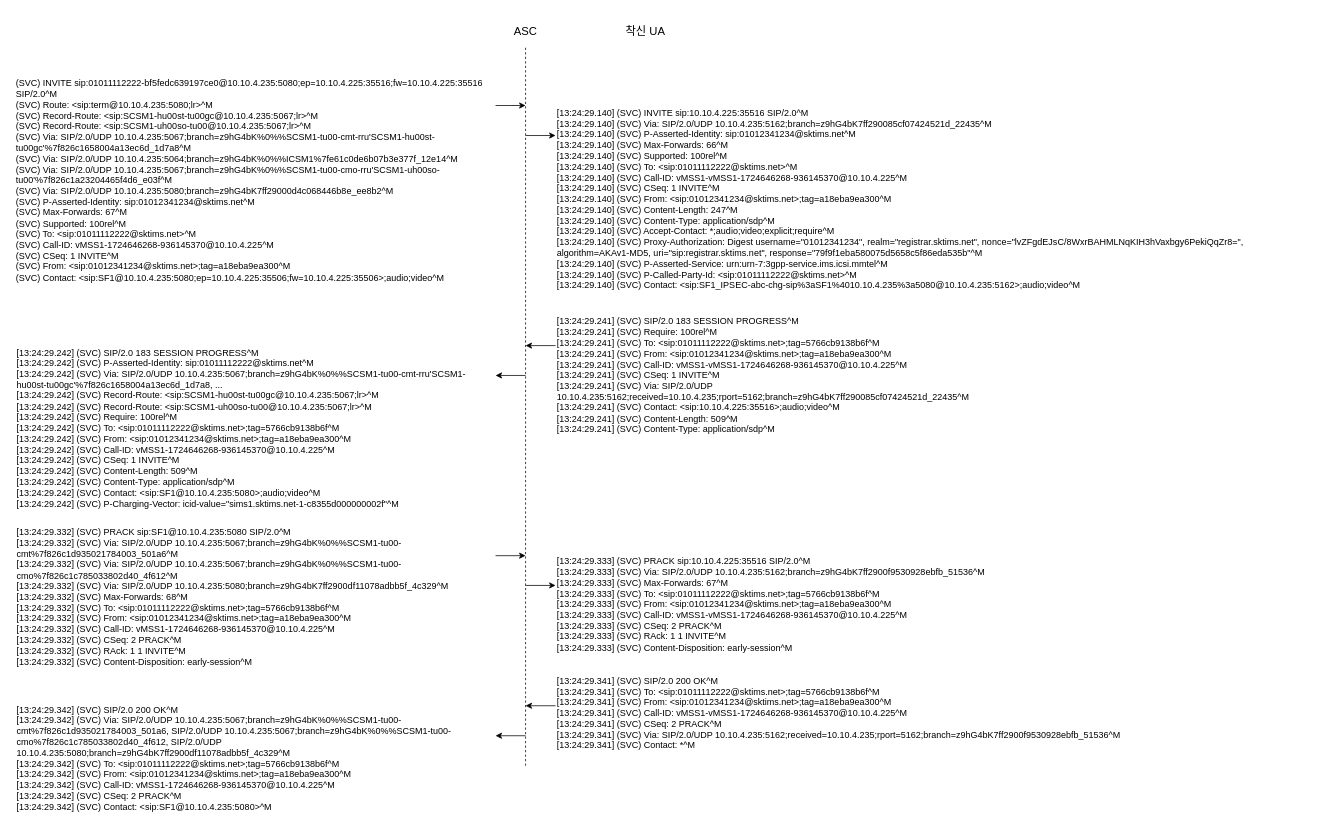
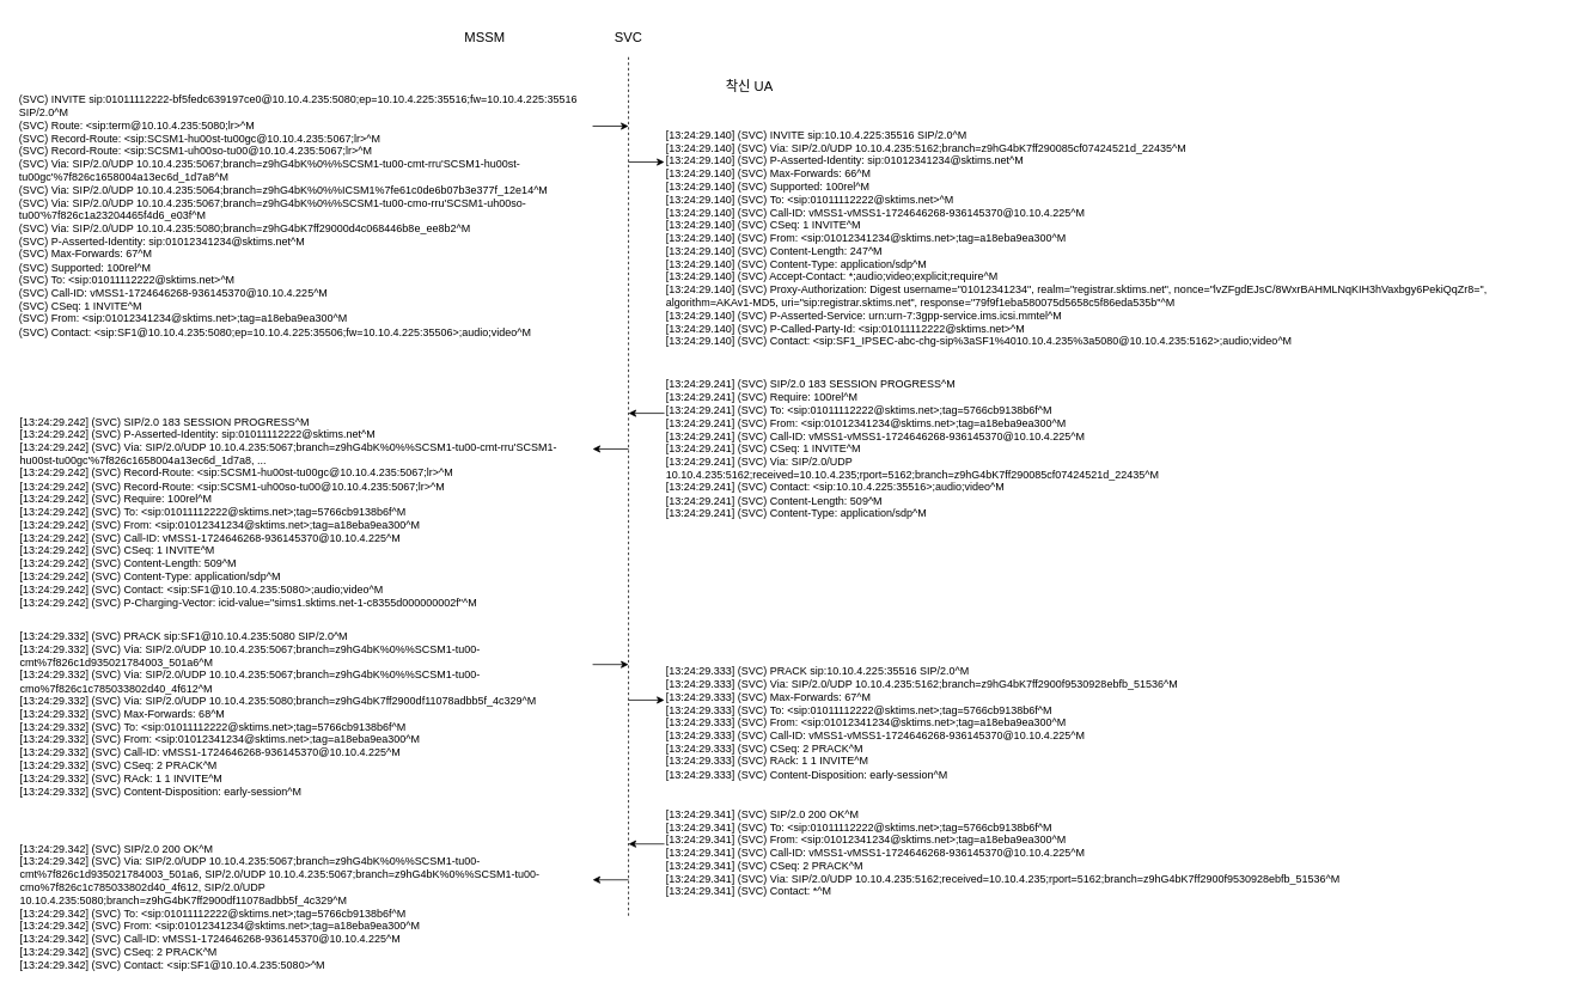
  <mxCell id="0" />
  <mxCell id="1" parent="0" />
- <mxCell id="2" value="&lt;font style=&quot;font-size: 15px;&quot;&gt;착신 UA&lt;/font&gt;" style="text;html=1;align=center;verticalAlign=middle;whiteSpace=wrap;rounded=0;" vertex="1" parent="1"><mxGeometry x="820" y="20" width="80" height="40" as="geometry" /></mxCell>
+ <mxCell id="2" value="&lt;font style=&quot;font-size: 15px;&quot;&gt;착신 UA&lt;/font&gt;" style="text;html=1;align=center;verticalAlign=middle;whiteSpace=wrap;rounded=0;" vertex="1" parent="1"><mxGeometry x="795" y="75" width="80" height="40" as="geometry" /></mxCell>
  <mxCell id="3" value="&lt;div style=&quot;forced-color-adjust: none; color: rgb(0, 0, 0); font-family: Helvetica; font-size: 12px; font-style: normal; font-variant-ligatures: normal; font-variant-caps: normal; font-weight: 400; letter-spacing: normal; orphans: 2; text-align: left; text-indent: 0px; text-transform: none; widows: 2; word-spacing: 0px; -webkit-text-stroke-width: 0px; white-space: normal; background-color: rgb(251, 251, 251); text-decoration-thickness: initial; text-decoration-style: initial; text-decoration-color: initial;&quot;&gt;&lt;br&gt;&lt;/div&gt;" style="text;whiteSpace=wrap;html=1;" vertex="1" parent="1"><mxGeometry x="20" y="100" width="640" height="280" as="geometry" /></mxCell>
- <mxCell id="4" value="&lt;font style=&quot;font-size: 15px;&quot;&gt;ASC&lt;/font&gt;" style="text;html=1;align=center;verticalAlign=middle;whiteSpace=wrap;rounded=0;" vertex="1" parent="1"><mxGeometry x="660" y="20" width="80" height="40" as="geometry" /></mxCell>
+ <mxCell id="4" value="&lt;font style=&quot;font-size: 15px;&quot;&gt;SVC&lt;/font&gt;" style="text;html=1;align=center;verticalAlign=middle;whiteSpace=wrap;rounded=0;" vertex="1" parent="1"><mxGeometry x="660" y="20" width="80" height="40" as="geometry" /></mxCell>
  <mxCell id="5" value="" style="endArrow=none;dashed=1;html=1;rounded=0;entryX=0.5;entryY=1;entryDx=0;entryDy=0;" edge="1" parent="1" target="4"><mxGeometry width="50" height="50" relative="1" as="geometry"><mxPoint x="700" y="1020" as="sourcePoint" /><mxPoint x="780" y="310" as="targetPoint" /></mxGeometry></mxCell>
  <mxCell id="6" value="" style="endArrow=classic;html=1;rounded=0;" edge="1" parent="1"><mxGeometry width="50" height="50" relative="1" as="geometry"><mxPoint x="660" y="140" as="sourcePoint" /><mxPoint x="700" y="140" as="targetPoint" /></mxGeometry></mxCell>
  <mxCell id="7" value="&lt;div&gt;[13:24:29.140] (SVC) INVITE sip:10.10.4.225:35516 SIP/2.0^M&lt;/div&gt;&lt;div&gt;[13:24:29.140] (SVC) Via: SIP/2.0/UDP 10.10.4.235:5162;branch=z9hG4bK7ff290085cf07424521d_22435^M&lt;/div&gt;&lt;div&gt;[13:24:29.140] (SVC) P-Asserted-Identity: sip:01012341234@sktims.net^M&lt;/div&gt;&lt;div&gt;[13:24:29.140] (SVC) Max-Forwards: 66^M&lt;/div&gt;&lt;div&gt;[13:24:29.140] (SVC) Supported: 100rel^M&lt;/div&gt;&lt;div&gt;[13:24:29.140] (SVC) To: &amp;lt;sip:01011112222@sktims.net&amp;gt;^M&lt;/div&gt;&lt;div&gt;[13:24:29.140] (SVC) Call-ID: vMSS1-vMSS1-1724646268-936145370@10.10.4.225^M&lt;/div&gt;&lt;div&gt;[13:24:29.140] (SVC) CSeq: 1 INVITE^M&lt;/div&gt;&lt;div&gt;[13:24:29.140] (SVC) From: &amp;lt;sip:01012341234@sktims.net&amp;gt;;tag=a18eba9ea300^M&lt;/div&gt;&lt;div&gt;[13:24:29.140] (SVC) Content-Length: 247^M&lt;/div&gt;&lt;div&gt;[13:24:29.140] (SVC) Content-Type: application/sdp^M&lt;/div&gt;&lt;div&gt;[13:24:29.140] (SVC) Accept-Contact: *;audio;video;explicit;require^M&lt;/div&gt;&lt;div&gt;[13:24:29.140] (SVC) Proxy-Authorization: Digest username=&quot;01012341234&quot;, realm=&quot;registrar.sktims.net&quot;, nonce=&quot;lvZFgdEJsC/8WxrBAHMLNqKIH3hVaxbgy6PekiQqZr8=&quot;, algorithm=AKAv1-MD5, uri=&quot;sip:registrar.sktims.net&quot;, response=&quot;79f9f1eba580075d5658c5f86eda535b&quot;^M&lt;/div&gt;&lt;div&gt;[13:24:29.140] (SVC) P-Asserted-Service: urn:urn-7:3gpp-service.ims.icsi.mmtel^M&lt;/div&gt;&lt;div&gt;[13:24:29.140] (SVC) P-Called-Party-Id: &amp;lt;sip:01011112222@sktims.net&amp;gt;^M&lt;/div&gt;&lt;div&gt;[13:24:29.140] (SVC) Contact: &amp;lt;sip:SF1_IPSEC-abc-chg-sip%3aSF1%4010.10.4.235%3a5080@10.10.4.235:5162&amp;gt;;audio;video^M&lt;/div&gt;" style="text;html=1;align=left;verticalAlign=middle;whiteSpace=wrap;rounded=0;" vertex="1" parent="1"><mxGeometry x="740" y="140" width="1000" height="250" as="geometry" /></mxCell>
  <mxCell id="8" value="" style="endArrow=classic;html=1;rounded=0;" edge="1" parent="1"><mxGeometry width="50" height="50" relative="1" as="geometry"><mxPoint x="700" y="180" as="sourcePoint" /><mxPoint x="740" y="180" as="targetPoint" /></mxGeometry></mxCell>
  <mxCell id="9" value="&lt;div&gt;[13:24:29.241] (SVC) SIP/2.0 183 SESSION PROGRESS^M&lt;/div&gt;&lt;div&gt;[13:24:29.241] (SVC) Require: 100rel^M&lt;/div&gt;&lt;div&gt;[13:24:29.241] (SVC) To: &amp;lt;sip:01011112222@sktims.net&amp;gt;;tag=5766cb9138b6f^M&lt;/div&gt;&lt;div&gt;[13:24:29.241] (SVC) From: &amp;lt;sip:01012341234@sktims.net&amp;gt;;tag=a18eba9ea300^M&lt;/div&gt;&lt;div&gt;[13:24:29.241] (SVC) Call-ID: vMSS1-vMSS1-1724646268-936145370@10.10.4.225^M&lt;/div&gt;&lt;div&gt;[13:24:29.241] (SVC) CSeq: 1 INVITE^M&lt;/div&gt;&lt;div&gt;[13:24:29.241] (SVC) Via: SIP/2.0/UDP 10.10.4.235:5162;received=10.10.4.235;rport=5162;branch=z9hG4bK7ff290085cf07424521d_22435^M&lt;/div&gt;&lt;div&gt;[13:24:29.241] (SVC) Contact: &amp;lt;sip:10.10.4.225:35516&amp;gt;;audio;video^M&lt;/div&gt;&lt;div&gt;[13:24:29.241] (SVC) Content-Length: 509^M&lt;/div&gt;&lt;div&gt;[13:24:29.241] (SVC) Content-Type: application/sdp^M&lt;/div&gt;" style="text;html=1;align=left;verticalAlign=middle;whiteSpace=wrap;rounded=0;" vertex="1" parent="1"><mxGeometry x="740" y="420" width="610" height="160" as="geometry" /></mxCell>
  <mxCell id="10" value="" style="endArrow=classic;html=1;rounded=0;" edge="1" parent="1"><mxGeometry width="50" height="50" relative="1" as="geometry"><mxPoint x="740" y="460" as="sourcePoint" /><mxPoint x="700" y="460" as="targetPoint" /></mxGeometry></mxCell>
  <mxCell id="11" value="" style="endArrow=classic;html=1;rounded=0;" edge="1" parent="1"><mxGeometry width="50" height="50" relative="1" as="geometry"><mxPoint x="700" y="499.8" as="sourcePoint" /><mxPoint x="660" y="499.8" as="targetPoint" /></mxGeometry></mxCell>
  <mxCell id="12" value="&lt;div&gt;[13:24:29.242] (SVC) SIP/2.0 183 SESSION PROGRESS^M&lt;/div&gt;&lt;div&gt;[13:24:29.242] (SVC) P-Asserted-Identity: sip:01011112222@sktims.net^M&lt;/div&gt;&lt;div&gt;[13:24:29.242] (SVC) Via: SIP/2.0/UDP 10.10.4.235:5067;branch=z9hG4bK%0%%SCSM1-tu00-cmt-rru'SCSM1-hu00st-tu00gc'%7f826c1658004a13ec6d_1d7a8, ...&lt;/div&gt;&lt;div&gt;[13:24:29.242] (SVC) Record-Route: &amp;lt;sip:SCSM1-hu00st-tu00gc@10.10.4.235:5067;lr&amp;gt;^M&lt;/div&gt;&lt;div&gt;[13:24:29.242] (SVC) Record-Route: &amp;lt;sip:SCSM1-uh00so-tu00@10.10.4.235:5067;lr&amp;gt;^M&lt;/div&gt;&lt;div&gt;[13:24:29.242] (SVC) Require: 100rel^M&lt;/div&gt;&lt;div&gt;[13:24:29.242] (SVC) To: &amp;lt;sip:01011112222@sktims.net&amp;gt;;tag=5766cb9138b6f^M&lt;/div&gt;&lt;div&gt;[13:24:29.242] (SVC) From: &amp;lt;sip:01012341234@sktims.net&amp;gt;;tag=a18eba9ea300^M&lt;/div&gt;&lt;div&gt;[13:24:29.242] (SVC) Call-ID: vMSS1-1724646268-936145370@10.10.4.225^M&lt;/div&gt;&lt;div&gt;[13:24:29.242] (SVC) CSeq: 1 INVITE^M&lt;/div&gt;&lt;div&gt;[13:24:29.242] (SVC) Content-Length: 509^M&lt;/div&gt;&lt;div&gt;[13:24:29.242] (SVC) Content-Type: application/sdp^M&lt;/div&gt;&lt;div&gt;[13:24:29.242] (SVC) Contact: &amp;lt;sip:SF1@10.10.4.235:5080&amp;gt;;audio;video^M&lt;/div&gt;&lt;div&gt;[13:24:29.242] (SVC) P-Charging-Vector: icid-value=&quot;sims1.sktims.net-1-c8355d000000002f&quot;^M&lt;/div&gt;" style="text;html=1;align=left;verticalAlign=middle;whiteSpace=wrap;rounded=0;" vertex="1" parent="1"><mxGeometry x="20" y="460" width="640" height="220" as="geometry" /></mxCell>
  <mxCell id="13" value="&lt;div&gt;[13:24:29.332] (SVC) PRACK sip:SF1@10.10.4.235:5080 SIP/2.0^M&lt;/div&gt;&lt;div&gt;[13:24:29.332] (SVC) Via: SIP/2.0/UDP 10.10.4.235:5067;branch=z9hG4bK%0%%SCSM1-tu00-cmt%7f826c1d935021784003_501a6^M&lt;/div&gt;&lt;div&gt;[13:24:29.332] (SVC) Via: SIP/2.0/UDP 10.10.4.235:5067;branch=z9hG4bK%0%%SCSM1-tu00-cmo%7f826c1c785033802d40_4f612^M&lt;/div&gt;&lt;div&gt;[13:24:29.332] (SVC) Via: SIP/2.0/UDP 10.10.4.235:5080;branch=z9hG4bK7ff2900df11078adbb5f_4c329^M&lt;/div&gt;&lt;div&gt;[13:24:29.332] (SVC) Max-Forwards: 68^M&lt;/div&gt;&lt;div&gt;[13:24:29.332] (SVC) To: &amp;lt;sip:01011112222@sktims.net&amp;gt;;tag=5766cb9138b6f^M&lt;/div&gt;&lt;div&gt;[13:24:29.332] (SVC) From: &amp;lt;sip:01012341234@sktims.net&amp;gt;;tag=a18eba9ea300^M&lt;/div&gt;&lt;div&gt;[13:24:29.332] (SVC) Call-ID: vMSS1-1724646268-936145370@10.10.4.225^M&lt;/div&gt;&lt;div&gt;[13:24:29.332] (SVC) CSeq: 2 PRACK^M&lt;/div&gt;&lt;div&gt;[13:24:29.332] (SVC) RAck: 1 1 INVITE^M&lt;/div&gt;&lt;div&gt;[13:24:29.332] (SVC) Content-Disposition: early-session^M&lt;/div&gt;" style="text;html=1;align=left;verticalAlign=middle;whiteSpace=wrap;rounded=0;" vertex="1" parent="1"><mxGeometry x="20" y="700" width="640" height="190" as="geometry" /></mxCell>
  <mxCell id="14" value="" style="endArrow=classic;html=1;rounded=0;" edge="1" parent="1"><mxGeometry width="50" height="50" relative="1" as="geometry"><mxPoint x="660" y="740" as="sourcePoint" /><mxPoint x="700" y="740" as="targetPoint" /></mxGeometry></mxCell>
  <mxCell id="15" value="" style="endArrow=classic;html=1;rounded=0;" edge="1" parent="1"><mxGeometry width="50" height="50" relative="1" as="geometry"><mxPoint x="700" y="779.66" as="sourcePoint" /><mxPoint x="740" y="779.66" as="targetPoint" /></mxGeometry></mxCell>
  <mxCell id="16" value="&lt;div&gt;[13:24:29.333] (SVC) PRACK sip:10.10.4.225:35516 SIP/2.0^M&lt;/div&gt;&lt;div&gt;[13:24:29.333] (SVC) Via: SIP/2.0/UDP 10.10.4.235:5162;branch=z9hG4bK7ff2900f9530928ebfb_51536^M&lt;/div&gt;&lt;div&gt;[13:24:29.333] (SVC) Max-Forwards: 67^M&lt;/div&gt;&lt;div&gt;[13:24:29.333] (SVC) To: &amp;lt;sip:01011112222@sktims.net&amp;gt;;tag=5766cb9138b6f^M&lt;/div&gt;&lt;div&gt;[13:24:29.333] (SVC) From: &amp;lt;sip:01012341234@sktims.net&amp;gt;;tag=a18eba9ea300^M&lt;/div&gt;&lt;div&gt;[13:24:29.333] (SVC) Call-ID: vMSS1-vMSS1-1724646268-936145370@10.10.4.225^M&lt;/div&gt;&lt;div&gt;[13:24:29.333] (SVC) CSeq: 2 PRACK^M&lt;/div&gt;&lt;div&gt;[13:24:29.333] (SVC) RAck: 1 1 INVITE^M&lt;/div&gt;&lt;div&gt;[13:24:29.333] (SVC) Content-Disposition: early-session^M&lt;/div&gt;" style="text;html=1;align=left;verticalAlign=middle;whiteSpace=wrap;rounded=0;" vertex="1" parent="1"><mxGeometry x="740" y="740" width="580" height="130" as="geometry" /></mxCell>
  <mxCell id="17" value="&lt;div&gt;[13:24:29.341] (SVC) SIP/2.0 200 OK^M&lt;/div&gt;&lt;div&gt;[13:24:29.341] (SVC) To: &amp;lt;sip:01011112222@sktims.net&amp;gt;;tag=5766cb9138b6f^M&lt;/div&gt;&lt;div&gt;[13:24:29.341] (SVC) From: &amp;lt;sip:01012341234@sktims.net&amp;gt;;tag=a18eba9ea300^M&lt;/div&gt;&lt;div&gt;[13:24:29.341] (SVC) Call-ID: vMSS1-vMSS1-1724646268-936145370@10.10.4.225^M&lt;/div&gt;&lt;div&gt;[13:24:29.341] (SVC) CSeq: 2 PRACK^M&lt;/div&gt;&lt;div&gt;[13:24:29.341] (SVC) Via: SIP/2.0/UDP 10.10.4.235:5162;received=10.10.4.235;rport=5162;branch=z9hG4bK7ff2900f9530928ebfb_51536^M&lt;/div&gt;&lt;div&gt;[13:24:29.341] (SVC) Contact: *^M&lt;/div&gt;" style="text;html=1;align=left;verticalAlign=middle;whiteSpace=wrap;rounded=0;" vertex="1" parent="1"><mxGeometry x="740" y="900" width="760" height="100" as="geometry" /></mxCell>
  <mxCell id="18" value="" style="endArrow=classic;html=1;rounded=0;" edge="1" parent="1"><mxGeometry width="50" height="50" relative="1" as="geometry"><mxPoint x="740" y="940" as="sourcePoint" /><mxPoint x="700" y="940" as="targetPoint" /></mxGeometry></mxCell>
  <mxCell id="19" value="&lt;div&gt;[13:24:29.342] (SVC) SIP/2.0 200 OK^M&lt;/div&gt;&lt;div&gt;[13:24:29.342] (SVC) Via: SIP/2.0/UDP 10.10.4.235:5067;branch=z9hG4bK%0%%SCSM1-tu00-cmt%7f826c1d935021784003_501a6, SIP/2.0/UDP 10.10.4.235:5067;branch=z9hG4bK%0%%SCSM1-tu00-cmo%7f826c1c785033802d40_4f612, SIP/2.0/UDP 10.10.4.235:5080;branch=z9hG4bK7ff2900df11078adbb5f_4c329^M&lt;/div&gt;&lt;div&gt;[13:24:29.342] (SVC) To: &amp;lt;sip:01011112222@sktims.net&amp;gt;;tag=5766cb9138b6f^M&lt;/div&gt;&lt;div&gt;[13:24:29.342] (SVC) From: &amp;lt;sip:01012341234@sktims.net&amp;gt;;tag=a18eba9ea300^M&lt;/div&gt;&lt;div&gt;[13:24:29.342] (SVC) Call-ID: vMSS1-1724646268-936145370@10.10.4.225^M&lt;/div&gt;&lt;div&gt;[13:24:29.342] (SVC) CSeq: 2 PRACK^M&lt;/div&gt;&lt;div&gt;[13:24:29.342] (SVC) Contact: &amp;lt;sip:SF1@10.10.4.235:5080&amp;gt;^M&lt;/div&gt;" style="text;html=1;align=left;verticalAlign=middle;whiteSpace=wrap;rounded=0;" vertex="1" parent="1"><mxGeometry x="20" y="940" width="640" height="140" as="geometry" /></mxCell>
  <mxCell id="20" value="" style="endArrow=classic;html=1;rounded=0;" edge="1" parent="1"><mxGeometry width="50" height="50" relative="1" as="geometry"><mxPoint x="700" y="980" as="sourcePoint" /><mxPoint x="660" y="980" as="targetPoint" /></mxGeometry></mxCell>
  <mxCell id="21" value="&lt;div style=&quot;text-align: left;&quot;&gt;(SVC) INVITE sip:01011112222-bf5fedc639197ce0@10.10.4.235:5080;ep=10.10.4.225:35516;fw=10.10.4.225:35516 SIP/2.0^M&lt;/div&gt;&lt;div style=&quot;text-align: left;&quot;&gt;(SVC) Route: &amp;lt;sip:term@10.10.4.235:5080;lr&amp;gt;^M&lt;/div&gt;&lt;div style=&quot;text-align: left;&quot;&gt;(SVC) Record-Route: &amp;lt;sip:SCSM1-hu00st-tu00gc@10.10.4.235:5067;lr&amp;gt;^M&lt;/div&gt;&lt;div style=&quot;text-align: left;&quot;&gt;(SVC) Record-Route: &amp;lt;sip:SCSM1-uh00so-tu00@10.10.4.235:5067;lr&amp;gt;^M&lt;/div&gt;&lt;div style=&quot;text-align: left;&quot;&gt;(SVC) Via: SIP/2.0/UDP 10.10.4.235:5067;branch=z9hG4bK%0%%SCSM1-tu00-cmt-rru'SCSM1-hu00st-tu00gc'%7f826c1658004a13ec6d_1d7a8^M&lt;/div&gt;&lt;div style=&quot;text-align: left;&quot;&gt;(SVC) Via: SIP/2.0/UDP 10.10.4.235:5064;branch=z9hG4bK%0%%ICSM1%7fe61c0de6b07b3e377f_12e14^M&lt;/div&gt;&lt;div style=&quot;text-align: left;&quot;&gt;(SVC) Via: SIP/2.0/UDP 10.10.4.235:5067;branch=z9hG4bK%0%%SCSM1-tu00-cmo-rru'SCSM1-uh00so-tu00'%7f826c1a23204465f4d6_e03f^M&lt;/div&gt;&lt;div style=&quot;text-align: left;&quot;&gt;(SVC) Via: SIP/2.0/UDP 10.10.4.235:5080;branch=z9hG4bK7ff29000d4c068446b8e_ee8b2^M&lt;/div&gt;&lt;div style=&quot;text-align: left;&quot;&gt;(SVC) P-Asserted-Identity: sip:01012341234@sktims.net^M&lt;/div&gt;&lt;div style=&quot;text-align: left;&quot;&gt;(SVC) Max-Forwards: 67^M&lt;/div&gt;&lt;div style=&quot;text-align: left;&quot;&gt;(SVC) Supported: 100rel^M&lt;/div&gt;&lt;div style=&quot;text-align: left;&quot;&gt;(SVC) To: &amp;lt;sip:01011112222@sktims.net&amp;gt;^M&lt;/div&gt;&lt;div style=&quot;text-align: left;&quot;&gt;(SVC) Call-ID: vMSS1-1724646268-936145370@10.10.4.225^M&lt;/div&gt;&lt;div style=&quot;text-align: left;&quot;&gt;(SVC) CSeq: 1 INVITE^M&lt;/div&gt;&lt;div style=&quot;text-align: left;&quot;&gt;(SVC) From: &amp;lt;sip:01012341234@sktims.net&amp;gt;;tag=a18eba9ea300^M&lt;/div&gt;&lt;div style=&quot;text-align: left;&quot;&gt;(SVC) Contact: &amp;lt;sip:SF1@10.10.4.235:5080;ep=10.10.4.225:35506;fw=10.10.4.225:35506&amp;gt;;audio;video^M&lt;/div&gt;" style="text;html=1;align=center;verticalAlign=middle;whiteSpace=wrap;rounded=0;" vertex="1" parent="1"><mxGeometry x="20" y="100" width="640" height="280" as="geometry" /></mxCell>
+ <mxCell id="22" value="&lt;font style=&quot;font-size: 15px;&quot;&gt;MSSM&lt;/font&gt;" style="text;html=1;align=center;verticalAlign=middle;whiteSpace=wrap;rounded=0;" vertex="1" parent="1"><mxGeometry x="500" y="20" width="80" height="40" as="geometry" /></mxCell>
